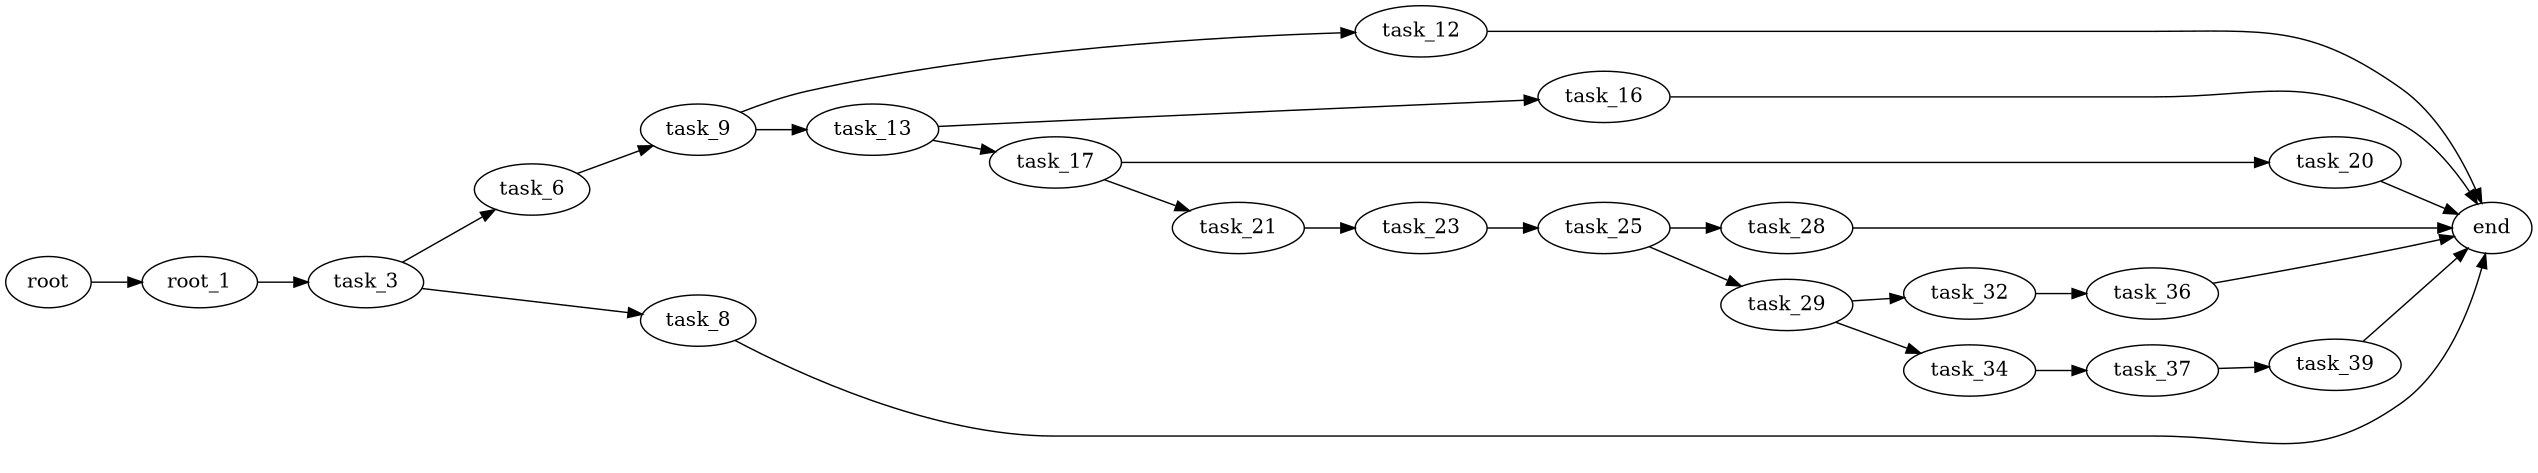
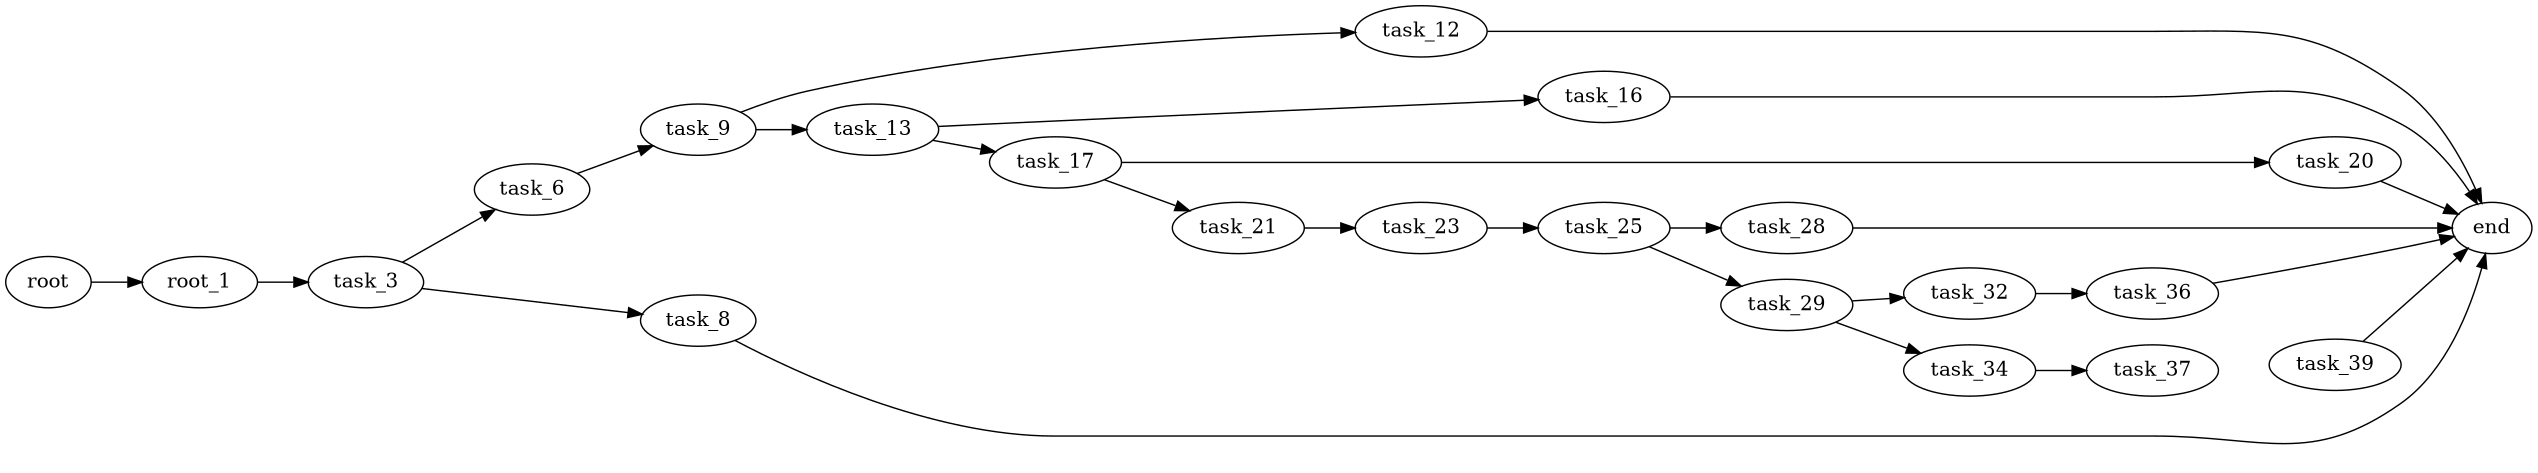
  digraph {
    fontname="DejaVu Serif"
    rankdir=LR
    node [fontname="DejaVu Serif"]
    edge [fontname="DejaVu Serif"]
    n1 [label=root_1]
    root
    task_3
    task_6
    task_8
    task_9
    end
    task_12
    task_13
    task_16
    task_17
    task_20
    task_21
    task_23
    task_25
    task_28
    task_29
    task_32
    task_34
    task_36
    task_37
    task_39
    n1 -> task_3
    root -> n1
    task_3 -> task_6
    task_3 -> task_8
    task_6 -> task_9
    task_8 -> end
    task_9 -> task_12
    task_9 -> task_13
    task_12 -> end
    task_13 -> task_16
    task_13 -> task_17
    task_16 -> end
    task_17 -> task_20
    task_17 -> task_21
    task_20 -> end
    task_21 -> task_23
    task_23 -> task_25
    task_25 -> task_28
    task_25 -> task_29
    task_28 -> end
    task_29 -> task_32
    task_29 -> task_34
    task_32 -> task_36
    task_34 -> task_37
    task_36 -> end
-   task_37 -> task_39
    task_39 -> end
  }
